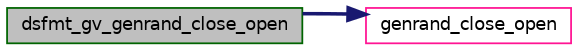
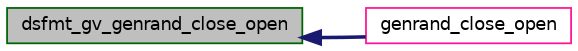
  digraph {
    rankdir=LR
    node [fontname=Helvetica fontsize=10 shape=record style=filled]
    n1 [color=darkgreen fillcolor=grey75 fontcolor=black height=0.2 label=dsfmt_gv_genrand_close_open width=0.4]
    n2 [color=deeppink fillcolor=white height=0.2 label=genrand_close_open width=0.4]
-   n2 -> n1 [color=midnightblue dir=back fontname=Helvetica fontsize=10 labelfontname=Helvetica labelfontsize=10 style=bold]
+   n1 -> n2 [color=midnightblue dir=back fontname=Helvetica fontsize=10 labelfontname=Helvetica labelfontsize=10 style=bold]
  }
